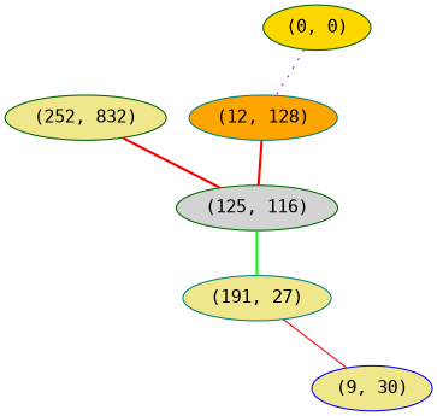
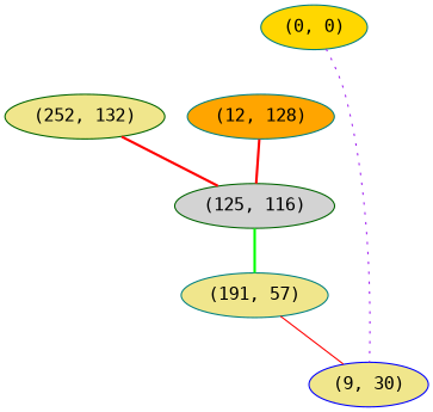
  graph {
    fontname="DejaVu Sans Mono"
    node [color=darkgreen fillcolor=khaki fontname="DejaVu Sans Mono" style=filled]
    edge [color=red fontname="DejaVu Sans Mono" style=bold weight=1]
-   "(252, 132)" [label="(252, 832)"]
+   "(252, 132)"
    "(125, 116)" [fillcolor=lightgrey]
-   "(191, 27)" [color=teal]
+   "(191, 27)" [color=teal label="(191, 57)"]
    n4 [color=teal fillcolor=orange label="(12, 128)"]
    "(9, 30)" [color=blue]
-   "(0, 0)" [fillcolor=gold]
+   "(0, 0)" [color=teal fillcolor=gold]
    "(252, 132)" -- "(125, 116)"
    "(125, 116)" -- "(191, 27)" [color=green weight=2]
    "(191, 27)" -- "(9, 30)" [style=solid]
    n4 -- "(125, 116)"
-   "(0, 0)" -- n4 [color=purple style=dotted weight=4]
+   "(0, 0)" -- "(9, 30)" [color=purple style=dotted weight=4]
  }
